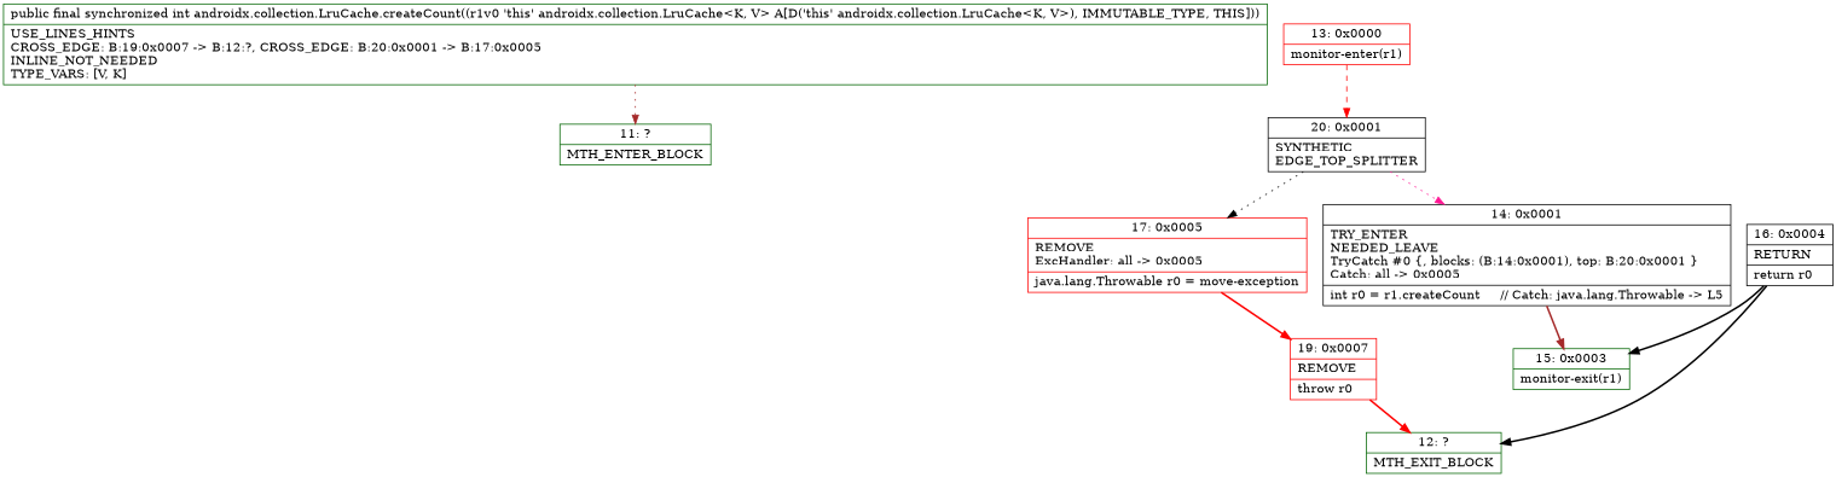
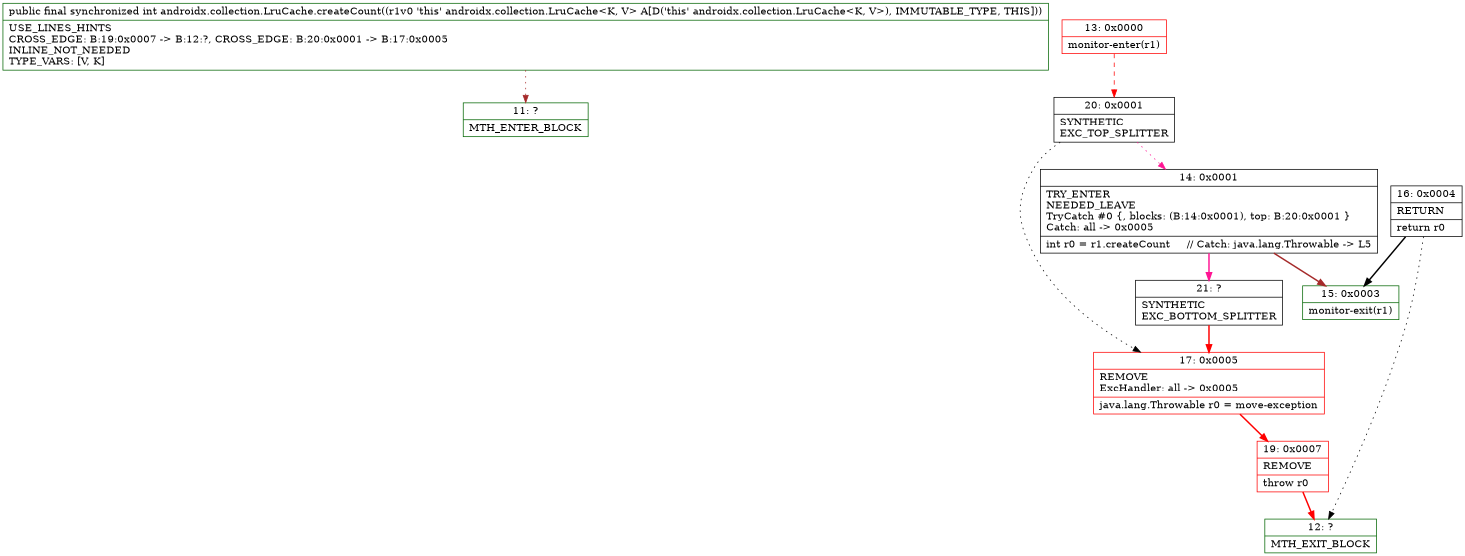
  digraph {
    node [color=darkgreen shape=record]
    edge [color=red style=bold]
    n1 [label="{11\:\ ?|MTH_ENTER_BLOCK\l}"]
    n2 [color=red label="{13\:\ 0x0000|monitor\-enter(r1)\l}"]
-   n3 [color=black label="{20\:\ 0x0001|SYNTHETIC\lEDGE_TOP_SPLITTER\l}"]
+   n3 [color=black label="{20\:\ 0x0001|SYNTHETIC\lEXC_TOP_SPLITTER\l}"]
    n4 [color=black label="{14\:\ 0x0001|TRY_ENTER\lNEEDED_LEAVE\lTryCatch #0 \{, blocks: (B:14:0x0001), top: B:20:0x0001 \}\lCatch: all \-\> 0x0005\l|int r0 = r1.createCount     \/\/ Catch: java.lang.Throwable \-\> L5\l}"]
    n5 [color=red label="{17\:\ 0x0005|REMOVE\lExcHandler: all \-\> 0x0005\l|java.lang.Throwable r0 = move\-exception\l}"]
    n6 [label="{15\:\ 0x0003|monitor\-exit(r1)\l}"]
+   n7 [color=black label="{21\:\ ?|SYNTHETIC\lEXC_BOTTOM_SPLITTER\l}"]
    n8 [color=red label="{19\:\ 0x0007|REMOVE\l|throw r0\l}"]
    n9 [color=black label="{16\:\ 0x0004|RETURN\l|return r0\l}"]
    n10 [label="{12\:\ ?|MTH_EXIT_BLOCK\l}"]
    n11 [label="{public final synchronized int androidx.collection.LruCache.createCount((r1v0 'this' androidx.collection.LruCache\<K, V\> A[D('this' androidx.collection.LruCache\<K, V\>), IMMUTABLE_TYPE, THIS]))  | USE_LINES_HINTS\lCROSS_EDGE: B:19:0x0007 \-\> B:12:?, CROSS_EDGE: B:20:0x0001 \-\> B:17:0x0005\lINLINE_NOT_NEEDED\lTYPE_VARS: [V, K]\l}"]
    n2 -> n3 [style=dashed]
    n3 -> n4 [color=deeppink style=dotted]
    n3 -> n5 [color=black style=dotted]
    n4 -> n6 [color=brown]
+   n4 -> n7 [color=deeppink]
    n5 -> n8
+   n7 -> n5
    n8 -> n10
    n9 -> n6 [color=black]
-   n9 -> n10 [color=black]
+   n9 -> n10 [color=black style=dotted]
    n11 -> n1 [color=brown style=dotted]
  }
